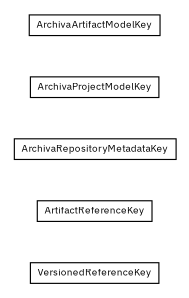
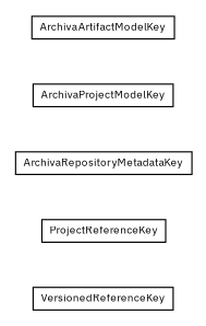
  digraph {
    rankdir=LR
    fontname="IBM Plex Sans"
    node [fontcolor=black fontname="IBM Plex Sans" fontsize=9.0 shape=plaintext]
    n1 [label=<<table border="0" cellborder="1" cellspacing="0" cellpadding="2" port="p" href="./VersionedReferenceKey.html"> 		<tr><td><table border="0" cellspacing="0" cellpadding="1"> 			<tr><td> VersionedReferenceKey </td></tr> 		</table></td></tr> 		</table>>]
-   n3 [label=<<table border="0" cellborder="1" cellspacing="0" cellpadding="2" port="p" href="./ArtifactReferenceKey.html"> 		<tr><td><table border="0" cellspacing="0" cellpadding="1"> 			<tr><td> ArtifactReferenceKey </td></tr> 		</table></td></tr> 		</table>>]
+   n2 [label=<<table border="0" cellborder="1" cellspacing="0" cellpadding="2" port="p" href="./ProjectReferenceKey.html"> 		<tr><td><table border="0" cellspacing="0" cellpadding="1"> 			<tr><td> ProjectReferenceKey </td></tr> 		</table></td></tr> 		</table>>]
    n4 [label=<<table border="0" cellborder="1" cellspacing="0" cellpadding="2" port="p" href="./ArchivaRepositoryMetadataKey.html"> 		<tr><td><table border="0" cellspacing="0" cellpadding="1"> 			<tr><td> ArchivaRepositoryMetadataKey </td></tr> 		</table></td></tr> 		</table>>]
    n5 [label=<<table border="0" cellborder="1" cellspacing="0" cellpadding="2" port="p" href="./ArchivaProjectModelKey.html"> 		<tr><td><table border="0" cellspacing="0" cellpadding="1"> 			<tr><td> ArchivaProjectModelKey </td></tr> 		</table></td></tr> 		</table>>]
    n6 [label=<<table border="0" cellborder="1" cellspacing="0" cellpadding="2" port="p" href="./ArchivaArtifactModelKey.html"> 		<tr><td><table border="0" cellspacing="0" cellpadding="1"> 			<tr><td> ArchivaArtifactModelKey </td></tr> 		</table></td></tr> 		</table>>]
  }
